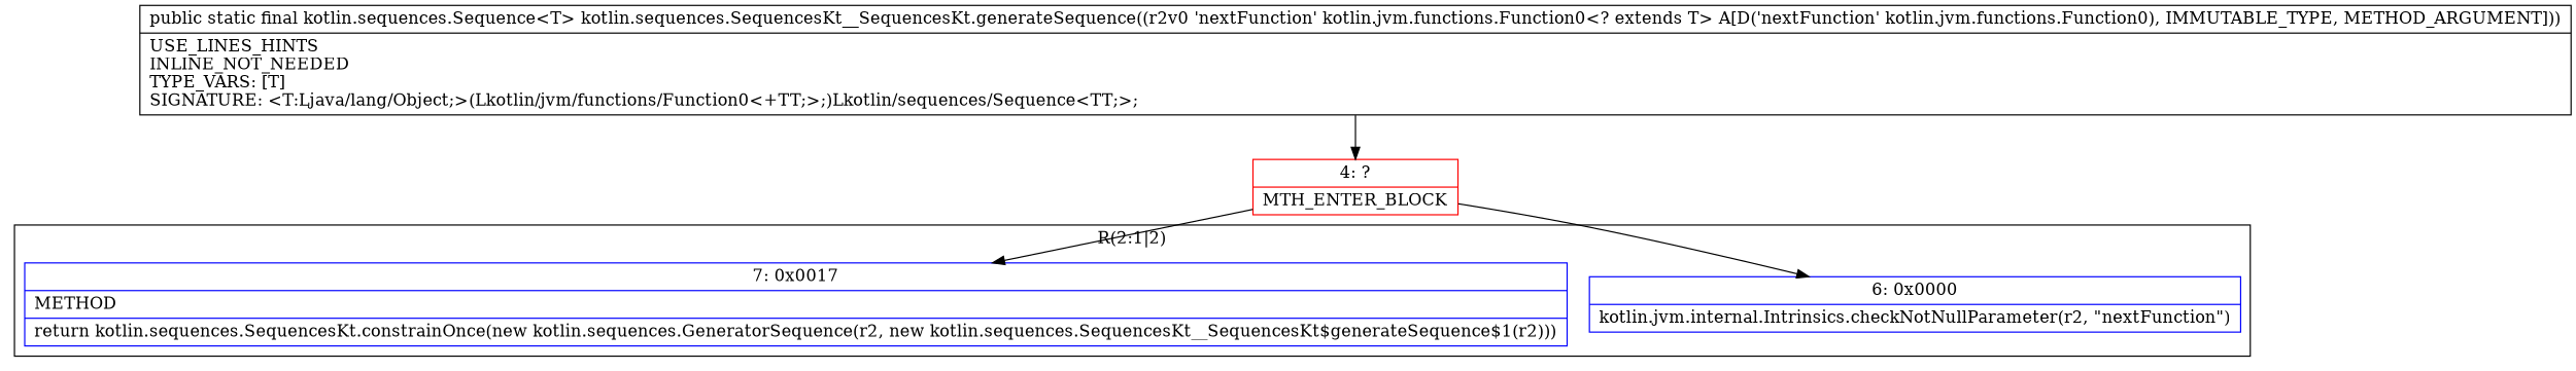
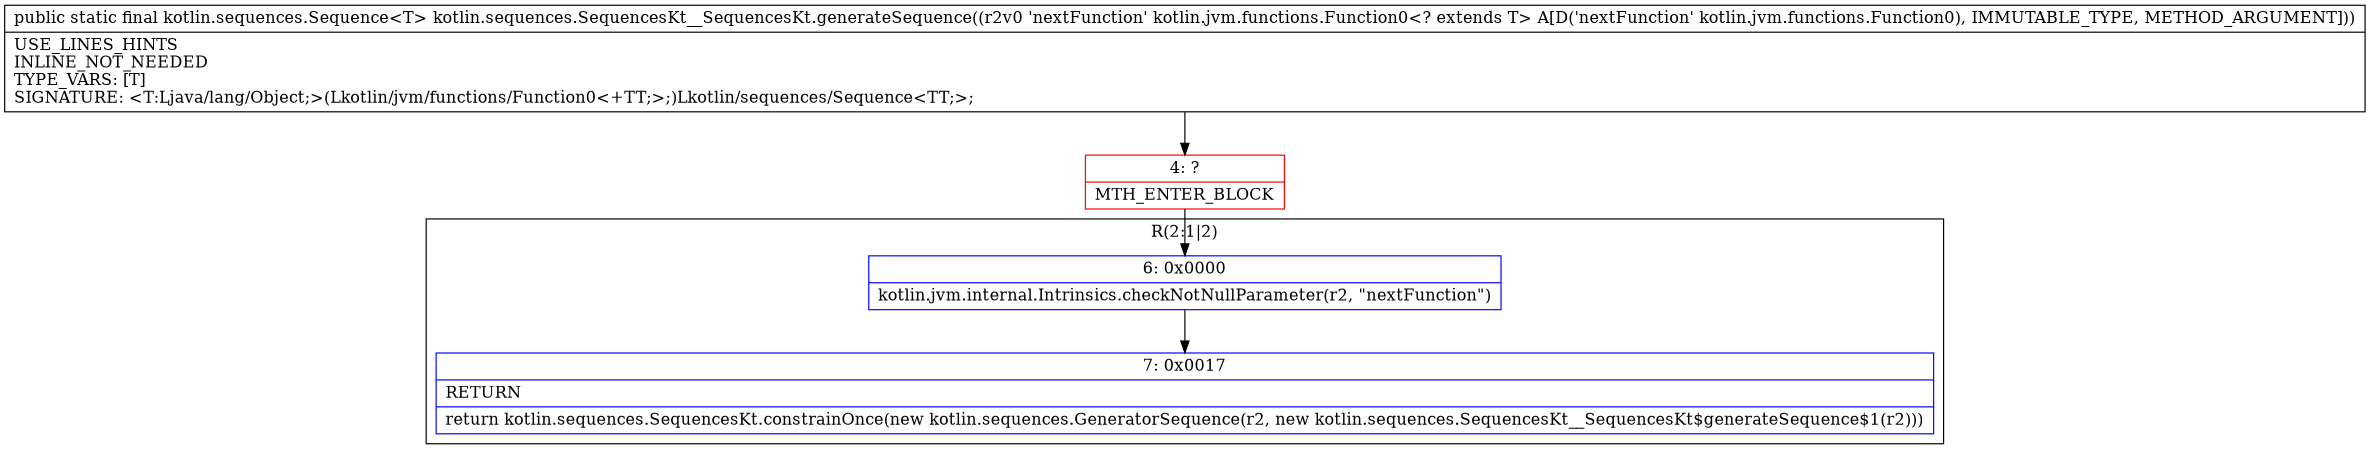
  digraph {
    node [color=blue shape=record]
    n1 [label="{6\:\ 0x0000|kotlin.jvm.internal.Intrinsics.checkNotNullParameter(r2, \"nextFunction\")\l}"]
-   n2 [label="{7\:\ 0x0017|METHOD\l|return kotlin.sequences.SequencesKt.constrainOnce(new kotlin.sequences.GeneratorSequence(r2, new kotlin.sequences.SequencesKt__SequencesKt$generateSequence$1(r2)))\l}"]
+   n2 [label="{7\:\ 0x0017|RETURN\l|return kotlin.sequences.SequencesKt.constrainOnce(new kotlin.sequences.GeneratorSequence(r2, new kotlin.sequences.SequencesKt__SequencesKt$generateSequence$1(r2)))\l}"]
    n3 [color=red label="{4\:\ ?|MTH_ENTER_BLOCK\l}"]
    n4 [label="{public static final kotlin.sequences.Sequence\<T\> kotlin.sequences.SequencesKt__SequencesKt.generateSequence((r2v0 'nextFunction' kotlin.jvm.functions.Function0\<? extends T\> A[D('nextFunction' kotlin.jvm.functions.Function0), IMMUTABLE_TYPE, METHOD_ARGUMENT]))  | USE_LINES_HINTS\lINLINE_NOT_NEEDED\lTYPE_VARS: [T]\lSIGNATURE: \<T:Ljava\/lang\/Object;\>(Lkotlin\/jvm\/functions\/Function0\<+TT;\>;)Lkotlin\/sequences\/Sequence\<TT;\>;\l}" color=""]
    subgraph cluster_1 {
      label="R(2:1|2)"
      n1
      n2
    }
-   n3 -> n2
+   n1 -> n2
    n3 -> n1
    n4 -> n3
  }
